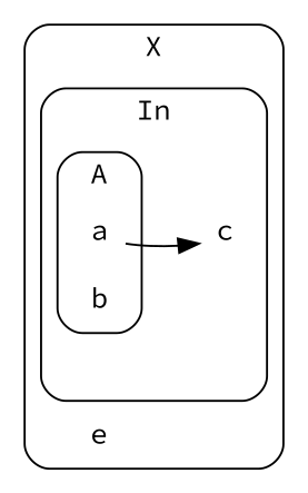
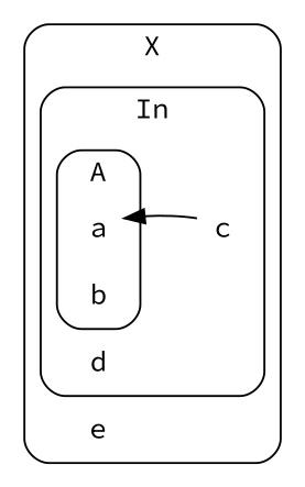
  digraph {
    rankdir=LR
    fontname="Source Code Pro"
    node [shape=plain fontname="Source Code Pro"]
    n1 [label=" a "]
    n2 [label=" b "]
    n3 [label=" c "]
+   n4 [label=" d "]
    n5 [label=e]
    subgraph cluster_1 {
      label=X
      style=rounded
      n5
      subgraph cluster_2 {
        label=In
        style=rounded
        n3
+       n4
        subgraph cluster_3 {
          label=A
          style=rounded
          n1
          n2
        }
      }
    }
-   n1 -> n3 [fontname="Source Code Pro"]
+   n3 -> n1 [fontname="Source Code Pro"]
  }
